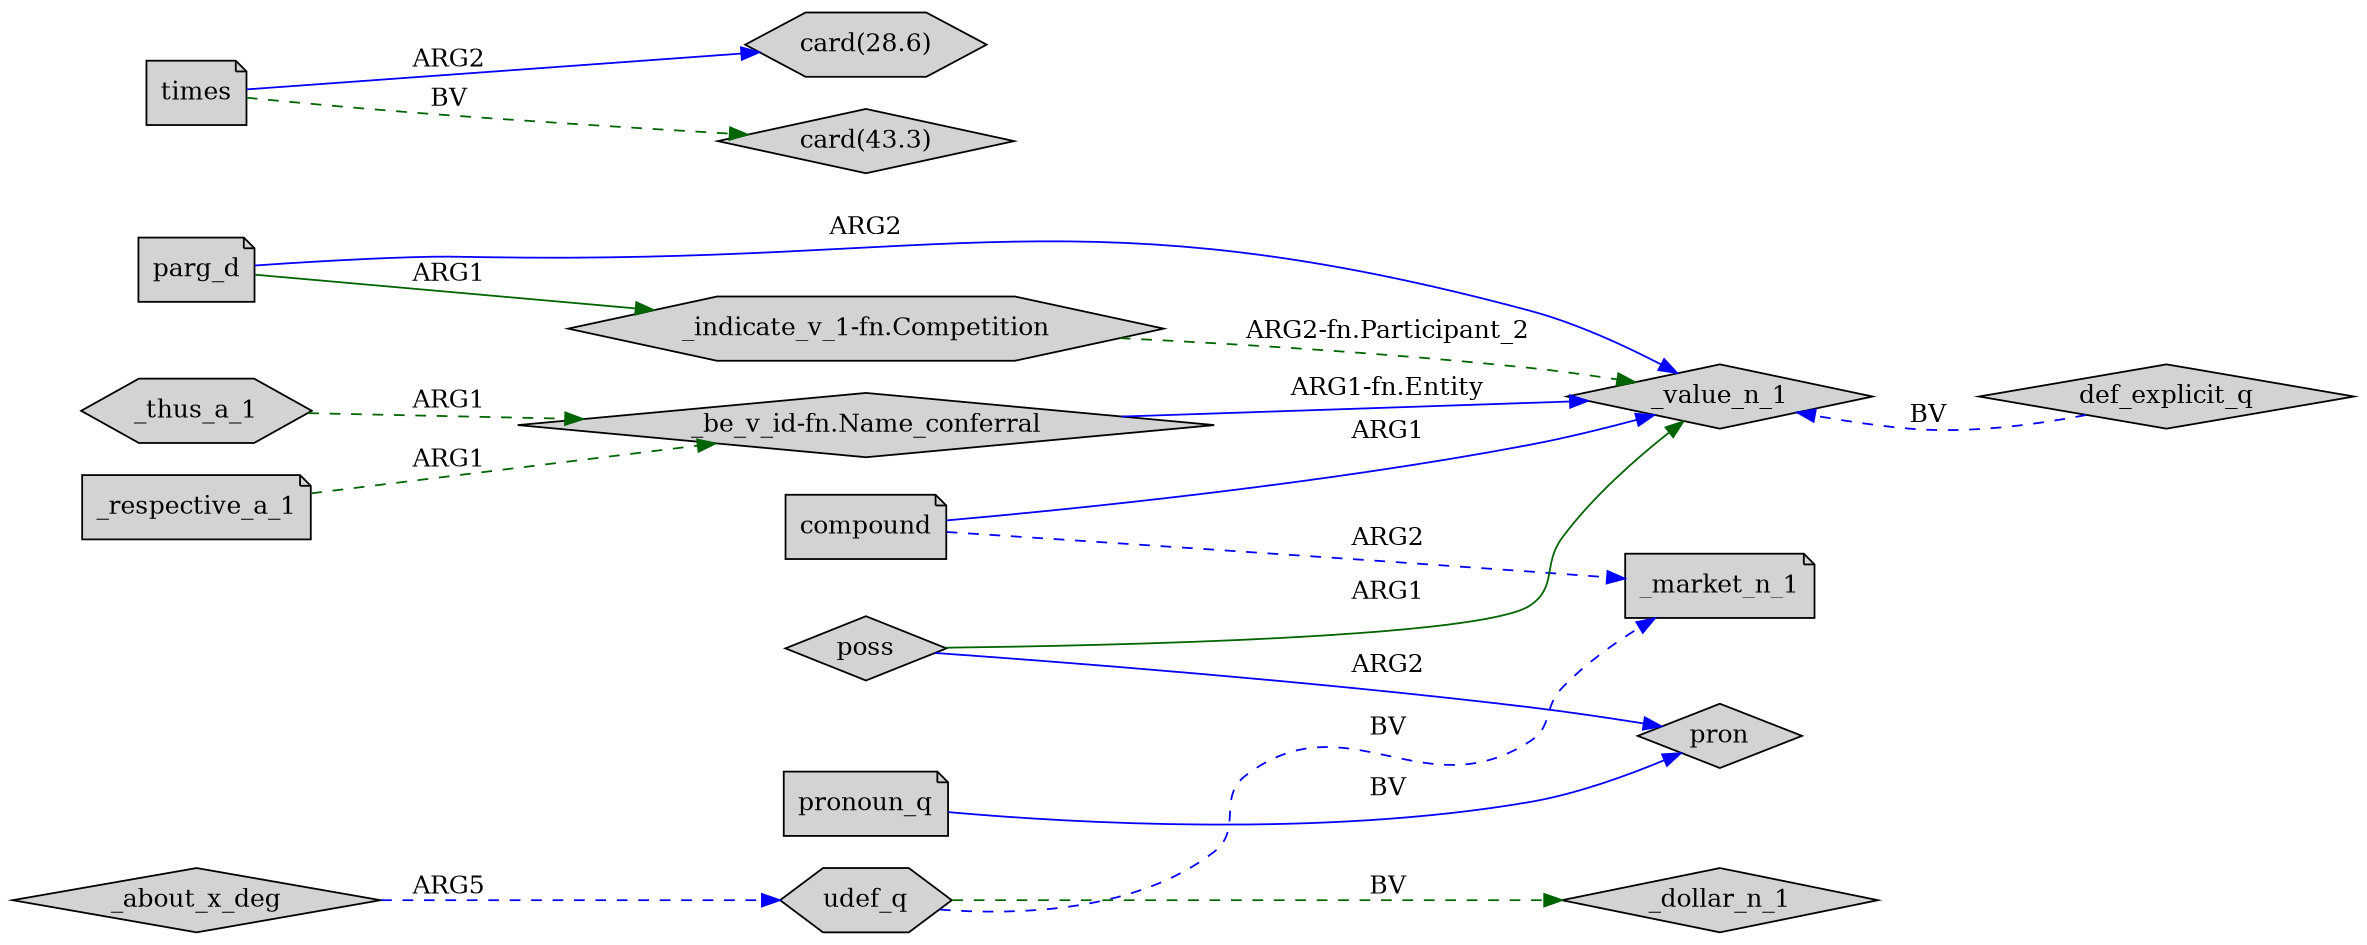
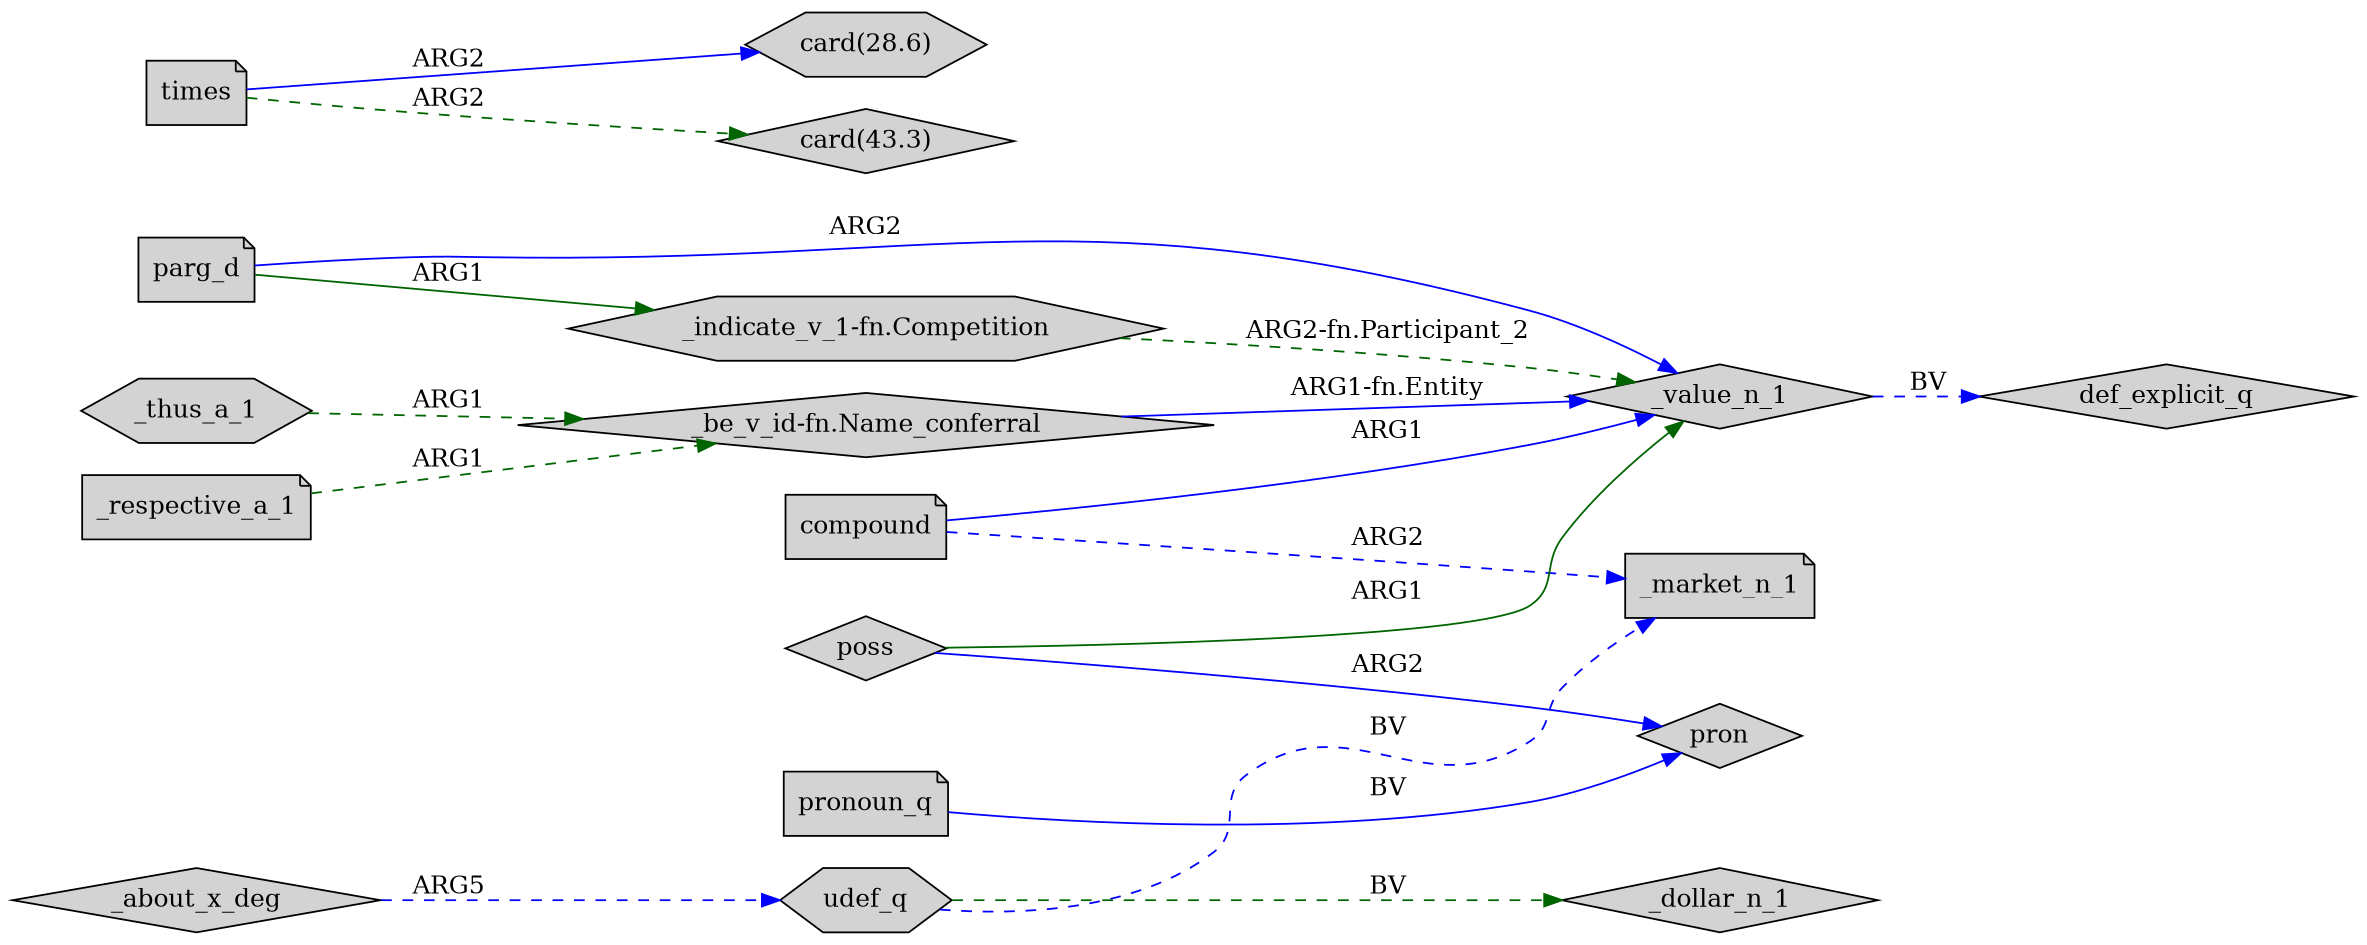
  digraph {
    fontname="DejaVu Serif"
    rankdir=LR
    node [fontname="DejaVu Serif" shape=diamond style=filled]
    edge [color=blue fontname="DejaVu Serif" style=dashed]
    "_indicate_v_1-fn.Competition" [shape=hexagon]
    _value_n_1
    udef_q [shape=hexagon]
    _market_n_1 [shape=note]
    _dollar_n_1
    _respective_a_1 [shape=note]
    "_be_v_id-fn.Name_conferral"
    parg_d [shape=note]
    compound [shape=note]
    times [shape=note]
    "card(28.6)" [shape=hexagon]
    "card(43.3)"
    poss
    pron
    _about_x_deg
    pronoun_q [shape=note]
    _thus_a_1 [shape=hexagon]
    def_explicit_q
    "_indicate_v_1-fn.Competition" -> _value_n_1 [color=darkgreen label="ARG2-fn.Participant_2"]
    udef_q -> _market_n_1 [label=BV]
    udef_q -> _dollar_n_1 [color=darkgreen label=BV]
    _respective_a_1 -> "_be_v_id-fn.Name_conferral" [color=darkgreen label=ARG1]
    "_be_v_id-fn.Name_conferral" -> _value_n_1 [label="ARG1-fn.Entity" style=solid]
    parg_d -> "_indicate_v_1-fn.Competition" [color=darkgreen label=ARG1 style=solid]
    parg_d -> _value_n_1 [label=ARG2 style=solid]
    compound -> _value_n_1 [label=ARG1 style=solid]
    compound -> _market_n_1 [label=ARG2]
    times -> "card(28.6)" [label=ARG2 style=solid]
-   times -> "card(43.3)" [color=darkgreen label=BV]
+   times -> "card(43.3)" [color=darkgreen label=ARG2]
    poss -> _value_n_1 [color=darkgreen label=ARG1 style=solid]
    poss -> pron [label=ARG2 style=solid]
    _about_x_deg -> udef_q [label=ARG5]
    pronoun_q -> pron [label=BV style=solid]
    _thus_a_1 -> "_be_v_id-fn.Name_conferral" [color=darkgreen label=ARG1]
-   def_explicit_q -> _value_n_1 [label=BV]
+   _value_n_1 -> def_explicit_q [label=BV]
  }
